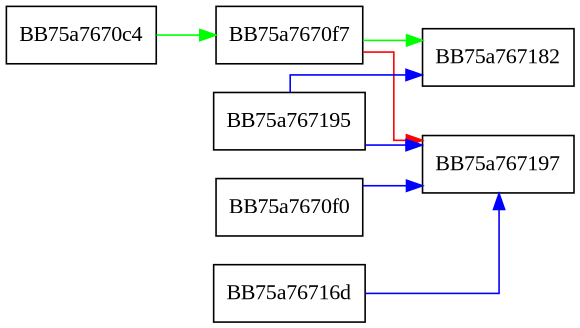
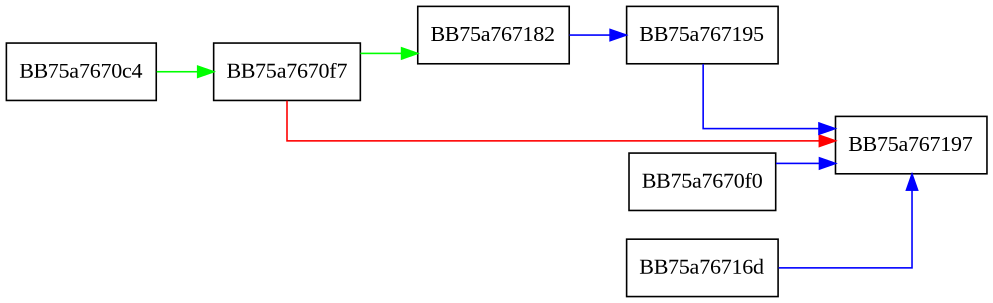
  digraph {
    fontname="Liberation Serif"
    rankdir=LR
    splines=ortho
    node [fontname="Liberation Serif" shape=box]
    edge [color=blue fontname="Liberation Serif"]
    BB75a7670c4
    BB75a7670f7
    BB75a767182
    BB75a767197
    BB75a7670f0
    BB75a767195
    BB75a76716d
    BB75a7670c4 -> BB75a7670f7 [color=green]
    BB75a7670f7 -> BB75a767182 [color=green]
    BB75a7670f7 -> BB75a767197 [color=red]
-   BB75a767195 -> BB75a767182
+   BB75a767182 -> BB75a767195
    BB75a7670f0 -> BB75a767197
    BB75a767195 -> BB75a767197
    BB75a76716d -> BB75a767197
  }
